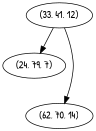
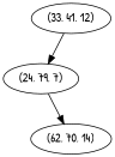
  digraph {
    fontname="Patrick Hand"
    node [fontname="Patrick Hand"]
    edge [fontname="Patrick Hand"]
    "(24, 79, 7)"
    "(62, 70, 14)"
    "(33, 41, 12)"
-   "(33, 41, 12)" -> "(62, 70, 14)"
+   "(24, 79, 7)" -> "(62, 70, 14)"
    "(33, 41, 12)" -> "(24, 79, 7)"
  }
